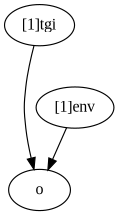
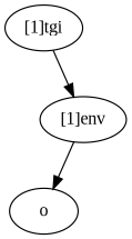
  strict digraph {
    fontname="Liberation Serif"
    node [complexity=3 fontname="Liberation Serif" importance=0.636363488065 rank=0.212121162688]
    edge [fontname="Liberation Serif"]
    o [complexity=0 importance=0.454545232098 rank=0.0]
    "[1]env"
    "[1]tgi"
    "[1]env" -> o
-   "[1]tgi" -> o
+   "[1]tgi" -> "[1]env"
  }
